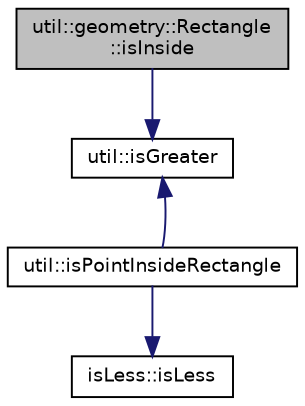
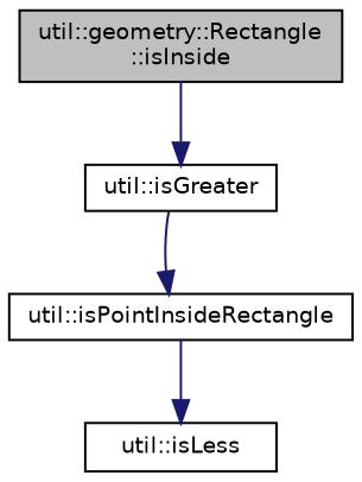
  digraph {
    rankdir=TB
    node [color=black fillcolor=white fontname=Helvetica fontsize=10 shape=record style=filled]
    edge [color=midnightblue fontname=Helvetica fontsize=10 labelfontname=Helvetica labelfontsize=10 style=solid]
    n1 [fillcolor=grey75 fontcolor=black height=0.2 label="util::geometry::Rectangle\l::isInside" width=0.4]
    n2 [height=0.2 label="util::isGreater" width=0.4]
    n3 [height=0.2 label="util::isPointInsideRectangle" width=0.4]
-   n4 [height=0.2 label="isLess::isLess" width=0.4]
+   n4 [height=0.2 label="util::isLess" width=0.4]
    n1 -> n2
-   n3 -> n2
+   n2 -> n3
    n3 -> n4
  }
